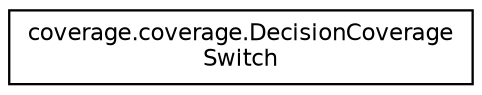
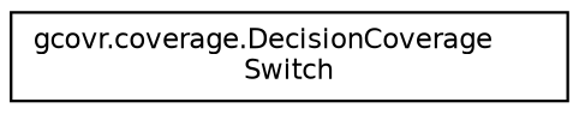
  digraph {
    rankdir=TB
-   n1 [color=black fillcolor=white fontname=Helvetica fontsize=10 height=0.2 label="coverage.coverage.DecisionCoverage\lSwitch" shape=record style=filled width=0.4]
+   n1 [color=black fillcolor=white fontname=Helvetica fontsize=10 height=0.2 label="gcovr.coverage.DecisionCoverage\lSwitch" shape=record style=filled width=0.4]
  }
